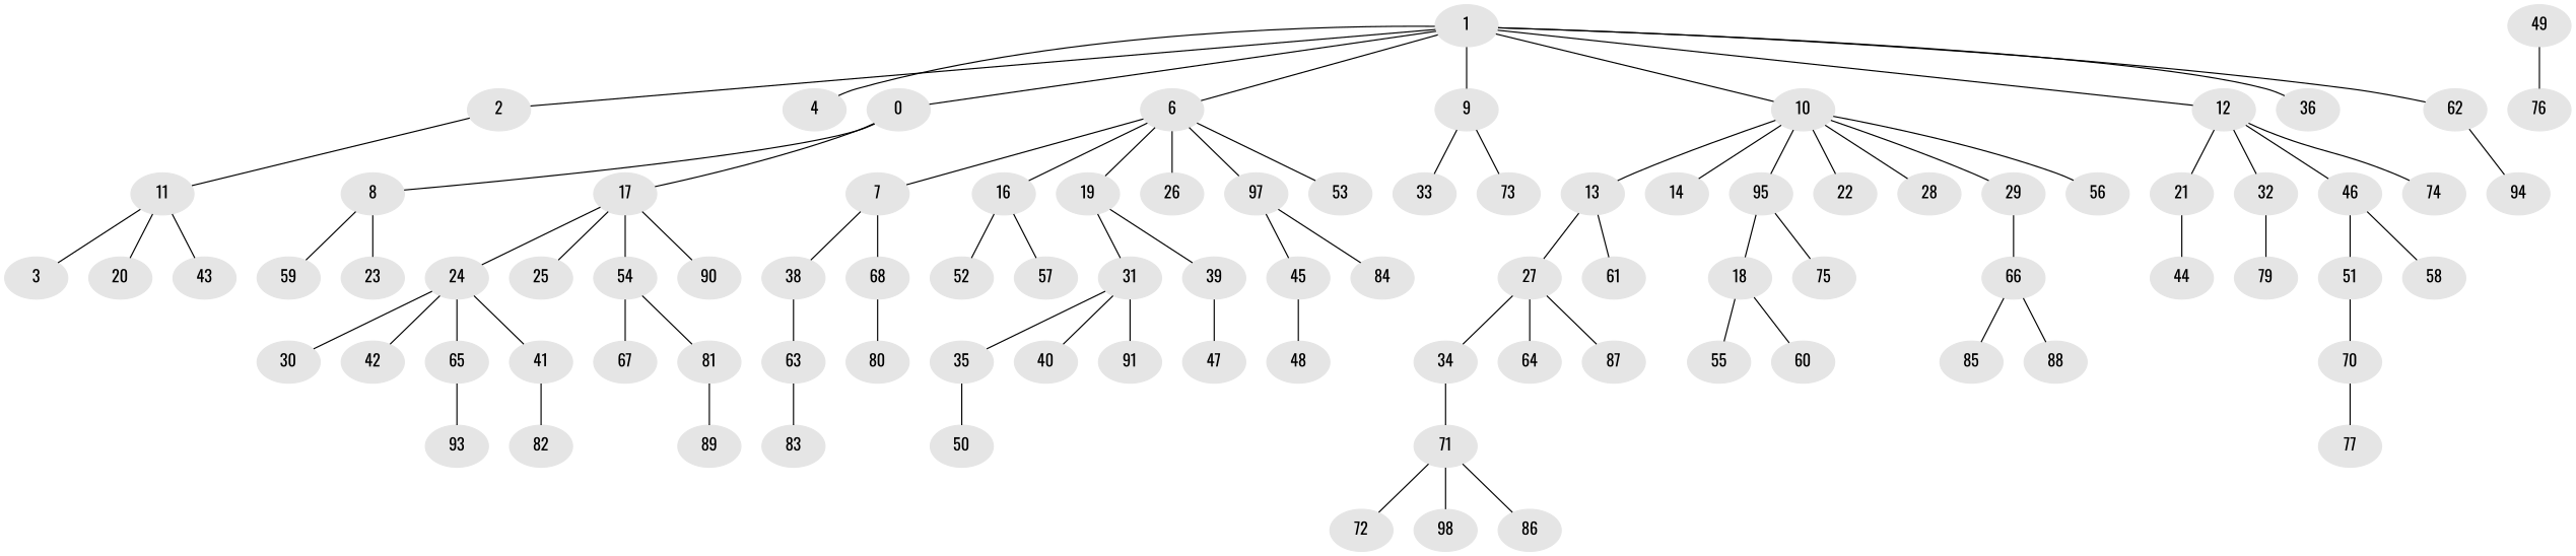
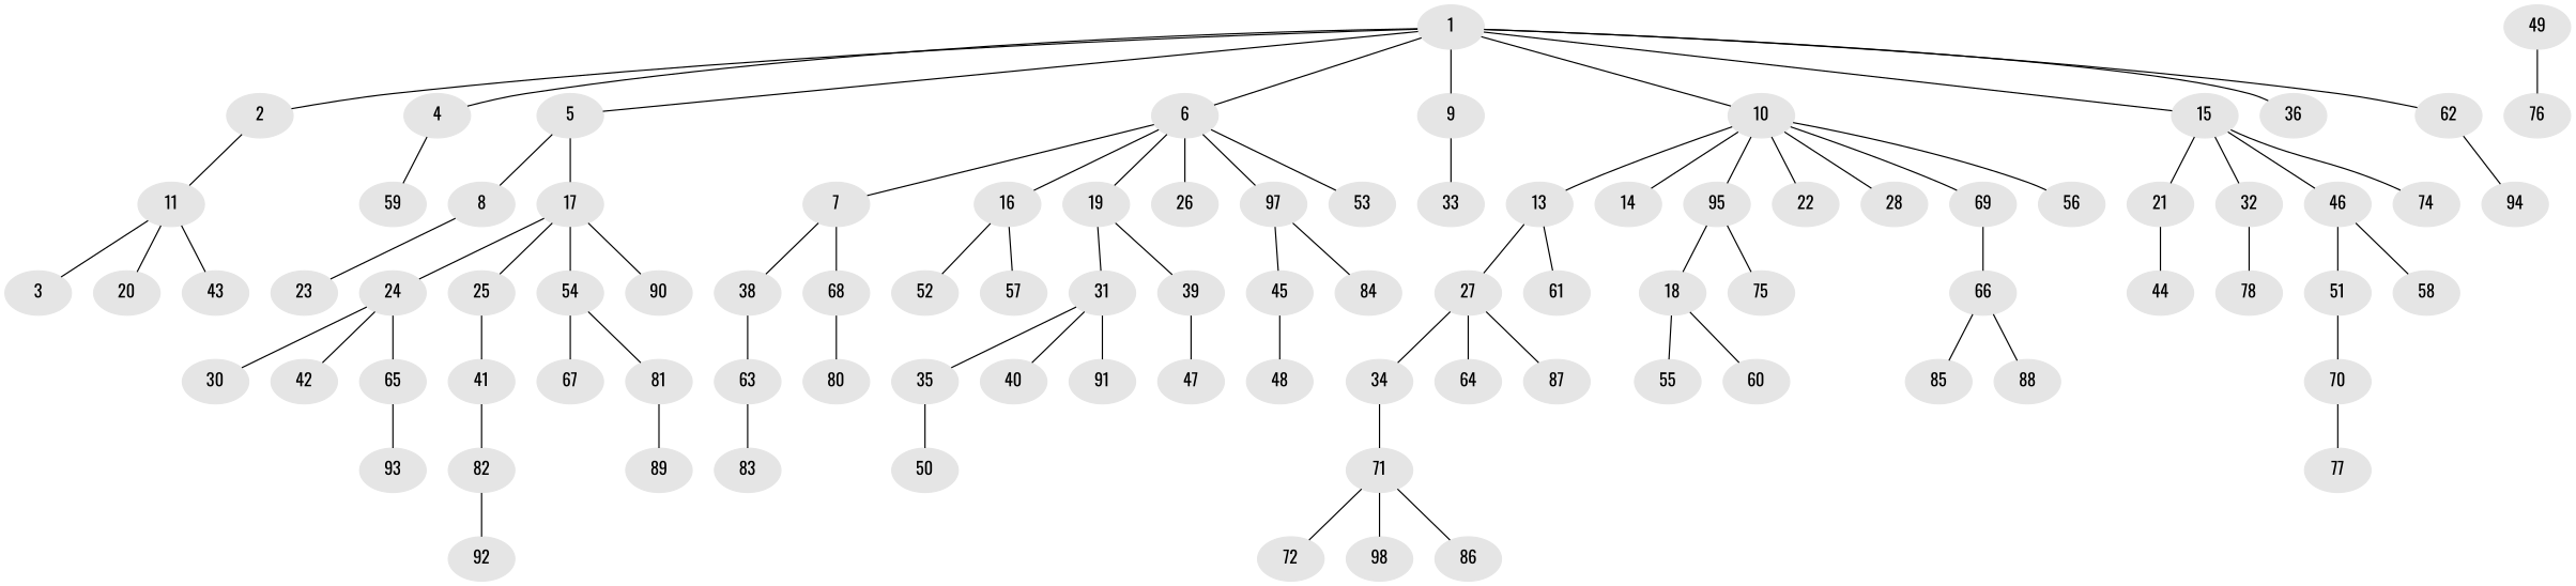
  graph {
    fontname=Oswald
    node [color=gray90 fontname=Oswald style=filled]
    edge [fontname=Oswald]
    1
    2
    4
-   5 [label=0]
+   5
    6
    9
    10
-   12
+   12 [label=15]
    36
    62
    11
    59
    8
    17
    7
    16
    19
    26
    n19 [label=97]
    53
    33
-   73
    13
    14
    n25 [label=95]
    22
    28
-   29
+   29 [label=69]
    56
    21
    32
    46
    74
    94
    3
    20
    43
    49
    76
    23
    24
    25
    54
    90
    38
    68
    52
    57
    31
    39
    45
    84
    63
    80
    27
    61
    18
    75
    66
    44
-   79
+   79 [label=78]
    51
    58
    34
    64
    87
    55
    60
    30
    42
    65
    41
    67
    81
    35
    40
    91
    47
    93
    82
    71
    85
    88
    50
    72
    n86 [label=98]
    86
    48
    83
+   92
    70
    77
    89
    1 -- 2
    1 -- 4
    1 -- 5
    1 -- 6
    1 -- 9
    1 -- 10
    1 -- 12
    1 -- 36
    1 -- 62
    2 -- 11
-   8 -- 59
+   4 -- 59
    5 -- 8
    5 -- 17
    6 -- 7
    6 -- 16
    6 -- 19
    6 -- 26
    6 -- n19
    6 -- 53
    9 -- 33
-   9 -- 73
    10 -- 13
    10 -- 14
    10 -- n25
    10 -- 22
    10 -- 28
    10 -- 29
    10 -- 56
    12 -- 21
    12 -- 32
    12 -- 46
    12 -- 74
    62 -- 94
    11 -- 3
    11 -- 20
    11 -- 43
    8 -- 23
    17 -- 24
    17 -- 25
    17 -- 54
    17 -- 90
    7 -- 38
    7 -- 68
    16 -- 52
    16 -- 57
    19 -- 31
    19 -- 39
    n19 -- 45
    n19 -- 84
    13 -- 27
    13 -- 61
    n25 -- 18
    n25 -- 75
    29 -- 66
    21 -- 44
    32 -- 79
    46 -- 51
    46 -- 58
    49 -- 76
    24 -- 30
    24 -- 42
    24 -- 65
-   24 -- 41
+   25 -- 41
    54 -- 67
    54 -- 81
    38 -- 63
    68 -- 80
    31 -- 35
    31 -- 40
    31 -- 91
    39 -- 47
    45 -- 48
    63 -- 83
    27 -- 34
    27 -- 64
    27 -- 87
    18 -- 55
    18 -- 60
    66 -- 85
    66 -- 88
    51 -- 70
    34 -- 71
    65 -- 93
    41 -- 82
    81 -- 89
    35 -- 50
+   82 -- 92
    71 -- 72
    71 -- n86
    71 -- 86
    70 -- 77
  }
